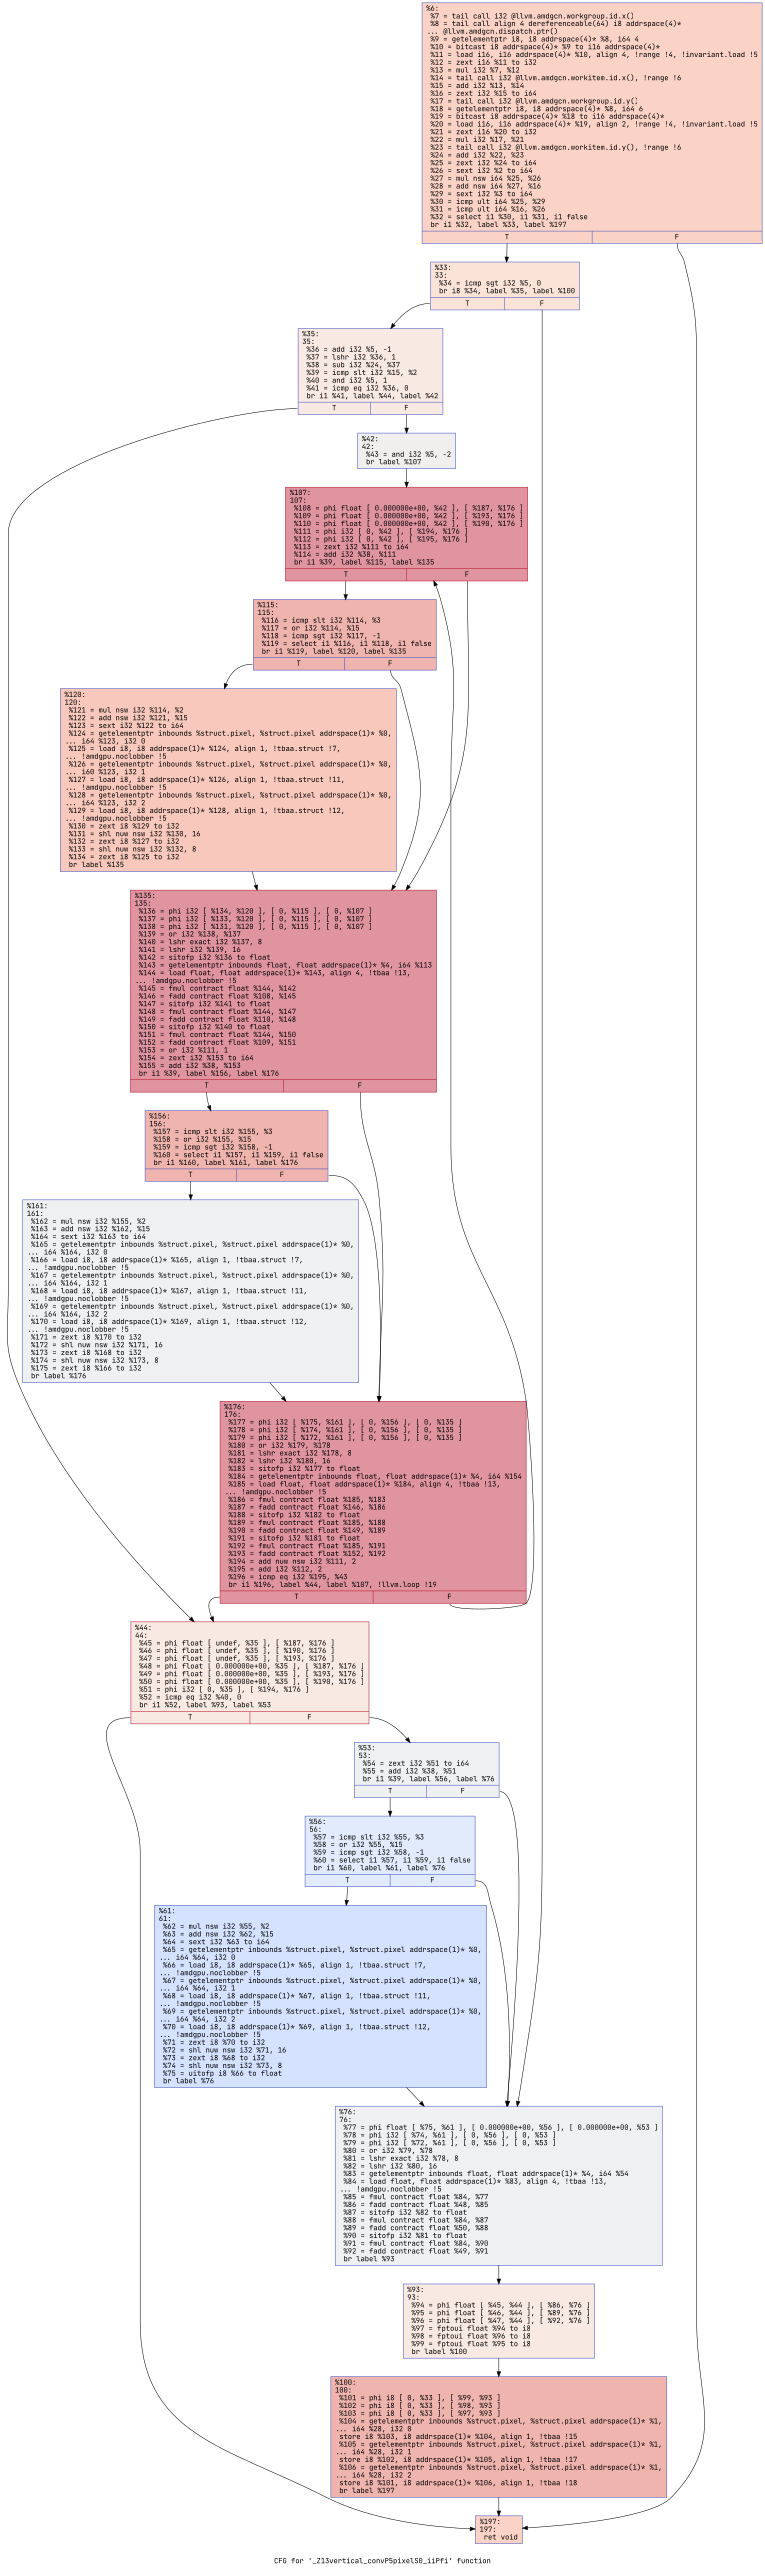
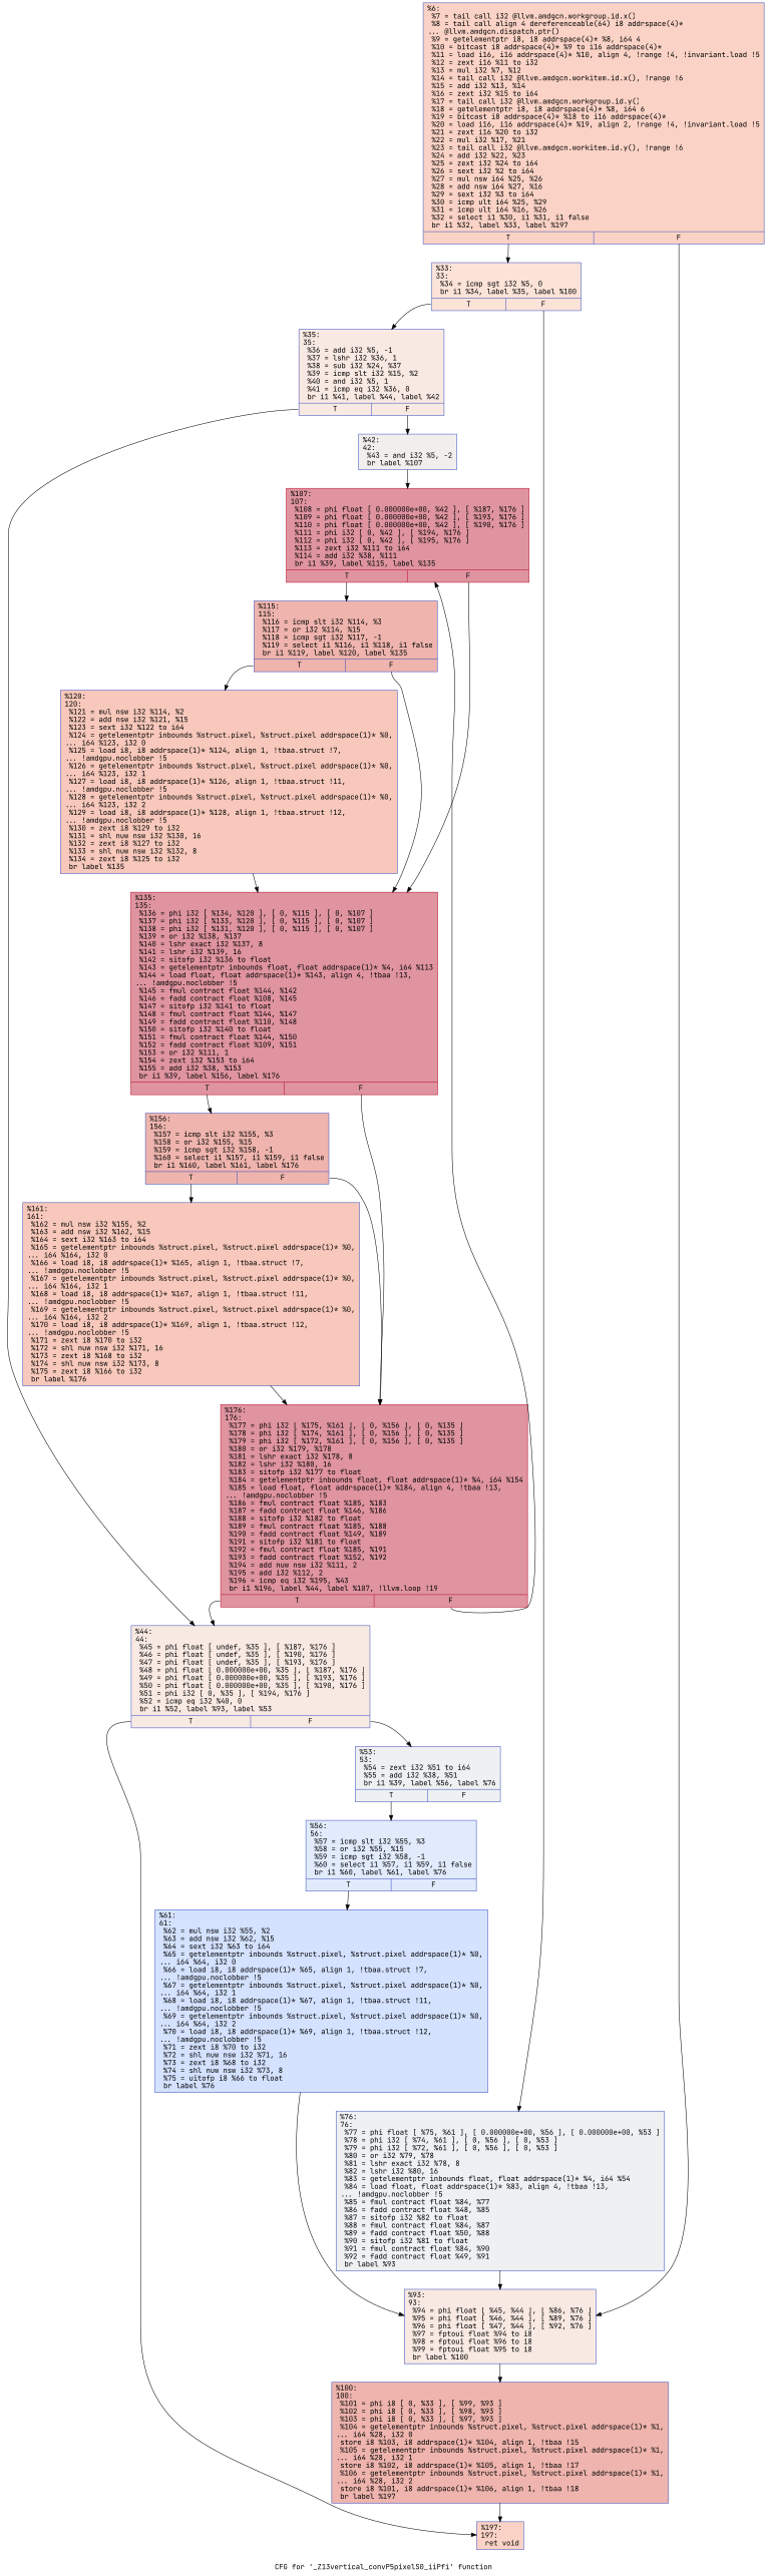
  digraph {
    fontname="JetBrains Mono"
    label="CFG for '_Z13vertical_convP5pixelS0_iiPfi' function"
    node [color="#3d50c3ff" fillcolor="#efcebd70" fontname="JetBrains Mono" shape=record style=filled]
    edge [fontname="JetBrains Mono" tailport=s0]
    n1 [fillcolor="#f59c7d70" label="{%6:\l  %7 = tail call i32 @llvm.amdgcn.workgroup.id.x()\l  %8 = tail call align 4 dereferenceable(64) i8 addrspace(4)*\l... @llvm.amdgcn.dispatch.ptr()\l  %9 = getelementptr i8, i8 addrspace(4)* %8, i64 4\l  %10 = bitcast i8 addrspace(4)* %9 to i16 addrspace(4)*\l  %11 = load i16, i16 addrspace(4)* %10, align 4, !range !4, !invariant.load !5\l  %12 = zext i16 %11 to i32\l  %13 = mul i32 %7, %12\l  %14 = tail call i32 @llvm.amdgcn.workitem.id.x(), !range !6\l  %15 = add i32 %13, %14\l  %16 = zext i32 %15 to i64\l  %17 = tail call i32 @llvm.amdgcn.workgroup.id.y()\l  %18 = getelementptr i8, i8 addrspace(4)* %8, i64 6\l  %19 = bitcast i8 addrspace(4)* %18 to i16 addrspace(4)*\l  %20 = load i16, i16 addrspace(4)* %19, align 2, !range !4, !invariant.load !5\l  %21 = zext i16 %20 to i32\l  %22 = mul i32 %17, %21\l  %23 = tail call i32 @llvm.amdgcn.workitem.id.y(), !range !6\l  %24 = add i32 %22, %23\l  %25 = zext i32 %24 to i64\l  %26 = sext i32 %2 to i64\l  %27 = mul nsw i64 %25, %26\l  %28 = add nsw i64 %27, %16\l  %29 = sext i32 %3 to i64\l  %30 = icmp ult i64 %25, %29\l  %31 = icmp ult i64 %16, %26\l  %32 = select i1 %30, i1 %31, i1 false\l  br i1 %32, label %33, label %197\l|{<s0>T|<s1>F}}"]
-   n2 [fillcolor="#f6bfa670" label="{%33:\l33:                                               \l  %34 = icmp sgt i32 %5, 0\l  br i8 %34, label %35, label %100\l|{<s0>T|<s1>F}}"]
+   n2 [fillcolor="#f6bfa670" label="{%33:\l33:                                               \l  %34 = icmp sgt i32 %5, 0\l  br i1 %34, label %35, label %100\l|{<s0>T|<s1>F}}"]
    n3 [fillcolor="#f59c7d70" label="{%197:\l197:                                              \l  ret void\l}"]
    n4 [label="{%35:\l35:                                               \l  %36 = add i32 %5, -1\l  %37 = lshr i32 %36, 1\l  %38 = sub i32 %24, %37\l  %39 = icmp slt i32 %15, %2\l  %40 = and i32 %5, 1\l  %41 = icmp eq i32 %36, 0\l  br i1 %41, label %44, label %42\l|{<s0>T|<s1>F}}"]
    n5 [fillcolor="#d9dce170" label="{%76:\l76:                                               \l  %77 = phi float [ %75, %61 ], [ 0.000000e+00, %56 ], [ 0.000000e+00, %53 ]\l  %78 = phi i32 [ %74, %61 ], [ 0, %56 ], [ 0, %53 ]\l  %79 = phi i32 [ %72, %61 ], [ 0, %56 ], [ 0, %53 ]\l  %80 = or i32 %79, %78\l  %81 = lshr exact i32 %78, 8\l  %82 = lshr i32 %80, 16\l  %83 = getelementptr inbounds float, float addrspace(1)* %4, i64 %54\l  %84 = load float, float addrspace(1)* %83, align 4, !tbaa !13,\l... !amdgpu.noclobber !5\l  %85 = fmul contract float %84, %77\l  %86 = fadd contract float %48, %85\l  %87 = sitofp i32 %82 to float\l  %88 = fmul contract float %84, %87\l  %89 = fadd contract float %50, %88\l  %90 = sitofp i32 %81 to float\l  %91 = fmul contract float %84, %90\l  %92 = fadd contract float %49, %91\l  br label %93\l}"]
-   n6 [color="#b70d28ff" label="{%44:\l44:                                               \l  %45 = phi float [ undef, %35 ], [ %187, %176 ]\l  %46 = phi float [ undef, %35 ], [ %190, %176 ]\l  %47 = phi float [ undef, %35 ], [ %193, %176 ]\l  %48 = phi float [ 0.000000e+00, %35 ], [ %187, %176 ]\l  %49 = phi float [ 0.000000e+00, %35 ], [ %193, %176 ]\l  %50 = phi float [ 0.000000e+00, %35 ], [ %190, %176 ]\l  %51 = phi i32 [ 0, %35 ], [ %194, %176 ]\l  %52 = icmp eq i32 %40, 0\l  br i1 %52, label %93, label %53\l|{<s0>T|<s1>F}}"]
+   n6 [label="{%44:\l44:                                               \l  %45 = phi float [ undef, %35 ], [ %187, %176 ]\l  %46 = phi float [ undef, %35 ], [ %190, %176 ]\l  %47 = phi float [ undef, %35 ], [ %193, %176 ]\l  %48 = phi float [ 0.000000e+00, %35 ], [ %187, %176 ]\l  %49 = phi float [ 0.000000e+00, %35 ], [ %193, %176 ]\l  %50 = phi float [ 0.000000e+00, %35 ], [ %190, %176 ]\l  %51 = phi i32 [ 0, %35 ], [ %194, %176 ]\l  %52 = icmp eq i32 %40, 0\l  br i1 %52, label %93, label %53\l|{<s0>T|<s1>F}}"]
    n7 [fillcolor="#e0dbd870" label="{%42:\l42:                                               \l  %43 = and i32 %5, -2\l  br label %107\l}"]
    n8 [fillcolor="#d8564670" label="{%100:\l100:                                              \l  %101 = phi i8 [ 0, %33 ], [ %99, %93 ]\l  %102 = phi i8 [ 0, %33 ], [ %98, %93 ]\l  %103 = phi i8 [ 0, %33 ], [ %97, %93 ]\l  %104 = getelementptr inbounds %struct.pixel, %struct.pixel addrspace(1)* %1,\l... i64 %28, i32 0\l  store i8 %103, i8 addrspace(1)* %104, align 1, !tbaa !15\l  %105 = getelementptr inbounds %struct.pixel, %struct.pixel addrspace(1)* %1,\l... i64 %28, i32 1\l  store i8 %102, i8 addrspace(1)* %105, align 1, !tbaa !17\l  %106 = getelementptr inbounds %struct.pixel, %struct.pixel addrspace(1)* %1,\l... i64 %28, i32 2\l  store i8 %101, i8 addrspace(1)* %106, align 1, !tbaa !18\l  br label %197\l}"]
    n9 [fillcolor="#d9dce170" label="{%53:\l53:                                               \l  %54 = zext i32 %51 to i64\l  %55 = add i32 %38, %51\l  br i1 %39, label %56, label %76\l|{<s0>T|<s1>F}}"]
    n10 [color="#b70d28ff" fillcolor="#b70d2870" label="{%107:\l107:                                              \l  %108 = phi float [ 0.000000e+00, %42 ], [ %187, %176 ]\l  %109 = phi float [ 0.000000e+00, %42 ], [ %193, %176 ]\l  %110 = phi float [ 0.000000e+00, %42 ], [ %190, %176 ]\l  %111 = phi i32 [ 0, %42 ], [ %194, %176 ]\l  %112 = phi i32 [ 0, %42 ], [ %195, %176 ]\l  %113 = zext i32 %111 to i64\l  %114 = add i32 %38, %111\l  br i1 %39, label %115, label %135\l|{<s0>T|<s1>F}}"]
    n11 [label="{%93:\l93:                                               \l  %94 = phi float [ %45, %44 ], [ %86, %76 ]\l  %95 = phi float [ %46, %44 ], [ %89, %76 ]\l  %96 = phi float [ %47, %44 ], [ %92, %76 ]\l  %97 = fptoui float %94 to i8\l  %98 = fptoui float %96 to i8\l  %99 = fptoui float %95 to i8\l  br label %100\l}"]
    n12 [fillcolor="#bbd1f870" label="{%56:\l56:                                               \l  %57 = icmp slt i32 %55, %3\l  %58 = or i32 %55, %15\l  %59 = icmp sgt i32 %58, -1\l  %60 = select i1 %57, i1 %59, i1 false\l  br i1 %60, label %61, label %76\l|{<s0>T|<s1>F}}"]
    n13 [fillcolor="#d8564670" label="{%115:\l115:                                              \l  %116 = icmp slt i32 %114, %3\l  %117 = or i32 %114, %15\l  %118 = icmp sgt i32 %117, -1\l  %119 = select i1 %116, i1 %118, i1 false\l  br i1 %119, label %120, label %135\l|{<s0>T|<s1>F}}"]
    n14 [color="#b70d28ff" fillcolor="#b70d2870" label="{%135:\l135:                                              \l  %136 = phi i32 [ %134, %120 ], [ 0, %115 ], [ 0, %107 ]\l  %137 = phi i32 [ %133, %120 ], [ 0, %115 ], [ 0, %107 ]\l  %138 = phi i32 [ %131, %120 ], [ 0, %115 ], [ 0, %107 ]\l  %139 = or i32 %138, %137\l  %140 = lshr exact i32 %137, 8\l  %141 = lshr i32 %139, 16\l  %142 = sitofp i32 %136 to float\l  %143 = getelementptr inbounds float, float addrspace(1)* %4, i64 %113\l  %144 = load float, float addrspace(1)* %143, align 4, !tbaa !13,\l... !amdgpu.noclobber !5\l  %145 = fmul contract float %144, %142\l  %146 = fadd contract float %108, %145\l  %147 = sitofp i32 %141 to float\l  %148 = fmul contract float %144, %147\l  %149 = fadd contract float %110, %148\l  %150 = sitofp i32 %140 to float\l  %151 = fmul contract float %144, %150\l  %152 = fadd contract float %109, %151\l  %153 = or i32 %111, 1\l  %154 = zext i32 %153 to i64\l  %155 = add i32 %38, %153\l  br i1 %39, label %156, label %176\l|{<s0>T|<s1>F}}"]
-   n15 [fillcolor="#ed836670" label="{%120:\l120:                                              \l  %121 = mul nsw i32 %114, %2\l  %122 = add nsw i32 %121, %15\l  %123 = sext i32 %122 to i64\l  %124 = getelementptr inbounds %struct.pixel, %struct.pixel addrspace(1)* %0,\l... i64 %123, i32 0\l  %125 = load i8, i8 addrspace(1)* %124, align 1, !tbaa.struct !7,\l... !amdgpu.noclobber !5\l  %126 = getelementptr inbounds %struct.pixel, %struct.pixel addrspace(1)* %0,\l... i60 %123, i32 1\l  %127 = load i8, i8 addrspace(1)* %126, align 1, !tbaa.struct !11,\l... !amdgpu.noclobber !5\l  %128 = getelementptr inbounds %struct.pixel, %struct.pixel addrspace(1)* %0,\l... i64 %123, i32 2\l  %129 = load i8, i8 addrspace(1)* %128, align 1, !tbaa.struct !12,\l... !amdgpu.noclobber !5\l  %130 = zext i8 %129 to i32\l  %131 = shl nuw nsw i32 %130, 16\l  %132 = zext i8 %127 to i32\l  %133 = shl nuw nsw i32 %132, 8\l  %134 = zext i8 %125 to i32\l  br label %135\l}"]
+   n15 [fillcolor="#ed836670" label="{%120:\l120:                                              \l  %121 = mul nsw i32 %114, %2\l  %122 = add nsw i32 %121, %15\l  %123 = sext i32 %122 to i64\l  %124 = getelementptr inbounds %struct.pixel, %struct.pixel addrspace(1)* %0,\l... i64 %123, i32 0\l  %125 = load i8, i8 addrspace(1)* %124, align 1, !tbaa.struct !7,\l... !amdgpu.noclobber !5\l  %126 = getelementptr inbounds %struct.pixel, %struct.pixel addrspace(1)* %0,\l... i64 %123, i32 1\l  %127 = load i8, i8 addrspace(1)* %126, align 1, !tbaa.struct !11,\l... !amdgpu.noclobber !5\l  %128 = getelementptr inbounds %struct.pixel, %struct.pixel addrspace(1)* %0,\l... i64 %123, i32 2\l  %129 = load i8, i8 addrspace(1)* %128, align 1, !tbaa.struct !12,\l... !amdgpu.noclobber !5\l  %130 = zext i8 %129 to i32\l  %131 = shl nuw nsw i32 %130, 16\l  %132 = zext i8 %127 to i32\l  %133 = shl nuw nsw i32 %132, 8\l  %134 = zext i8 %125 to i32\l  br label %135\l}"]
    n16 [fillcolor="#d8564670" label="{%156:\l156:                                              \l  %157 = icmp slt i32 %155, %3\l  %158 = or i32 %155, %15\l  %159 = icmp sgt i32 %158, -1\l  %160 = select i1 %157, i1 %159, i1 false\l  br i1 %160, label %161, label %176\l|{<s0>T|<s1>F}}"]
    n17 [color="#b70d28ff" fillcolor="#b70d2870" label="{%176:\l176:                                              \l  %177 = phi i32 [ %175, %161 ], [ 0, %156 ], [ 0, %135 ]\l  %178 = phi i32 [ %174, %161 ], [ 0, %156 ], [ 0, %135 ]\l  %179 = phi i32 [ %172, %161 ], [ 0, %156 ], [ 0, %135 ]\l  %180 = or i32 %179, %178\l  %181 = lshr exact i32 %178, 8\l  %182 = lshr i32 %180, 16\l  %183 = sitofp i32 %177 to float\l  %184 = getelementptr inbounds float, float addrspace(1)* %4, i64 %154\l  %185 = load float, float addrspace(1)* %184, align 4, !tbaa !13,\l... !amdgpu.noclobber !5\l  %186 = fmul contract float %185, %183\l  %187 = fadd contract float %146, %186\l  %188 = sitofp i32 %182 to float\l  %189 = fmul contract float %185, %188\l  %190 = fadd contract float %149, %189\l  %191 = sitofp i32 %181 to float\l  %192 = fmul contract float %185, %191\l  %193 = fadd contract float %152, %192\l  %194 = add nuw nsw i32 %111, 2\l  %195 = add i32 %112, 2\l  %196 = icmp eq i32 %195, %43\l  br i1 %196, label %44, label %107, !llvm.loop !19\l|{<s0>T|<s1>F}}"]
    n18 [fillcolor="#9ebeff70" label="{%61:\l61:                                               \l  %62 = mul nsw i32 %55, %2\l  %63 = add nsw i32 %62, %15\l  %64 = sext i32 %63 to i64\l  %65 = getelementptr inbounds %struct.pixel, %struct.pixel addrspace(1)* %0,\l... i64 %64, i32 0\l  %66 = load i8, i8 addrspace(1)* %65, align 1, !tbaa.struct !7,\l... !amdgpu.noclobber !5\l  %67 = getelementptr inbounds %struct.pixel, %struct.pixel addrspace(1)* %0,\l... i64 %64, i32 1\l  %68 = load i8, i8 addrspace(1)* %67, align 1, !tbaa.struct !11,\l... !amdgpu.noclobber !5\l  %69 = getelementptr inbounds %struct.pixel, %struct.pixel addrspace(1)* %0,\l... i64 %64, i32 2\l  %70 = load i8, i8 addrspace(1)* %69, align 1, !tbaa.struct !12,\l... !amdgpu.noclobber !5\l  %71 = zext i8 %70 to i32\l  %72 = shl nuw nsw i32 %71, 16\l  %73 = zext i8 %68 to i32\l  %74 = shl nuw nsw i32 %73, 8\l  %75 = uitofp i8 %66 to float\l  br label %76\l}"]
-   n19 [fillcolor="#d9dce170" label="{%161:\l161:                                              \l  %162 = mul nsw i32 %155, %2\l  %163 = add nsw i32 %162, %15\l  %164 = sext i32 %163 to i64\l  %165 = getelementptr inbounds %struct.pixel, %struct.pixel addrspace(1)* %0,\l... i64 %164, i32 0\l  %166 = load i8, i8 addrspace(1)* %165, align 1, !tbaa.struct !7,\l... !amdgpu.noclobber !5\l  %167 = getelementptr inbounds %struct.pixel, %struct.pixel addrspace(1)* %0,\l... i64 %164, i32 1\l  %168 = load i8, i8 addrspace(1)* %167, align 1, !tbaa.struct !11,\l... !amdgpu.noclobber !5\l  %169 = getelementptr inbounds %struct.pixel, %struct.pixel addrspace(1)* %0,\l... i64 %164, i32 2\l  %170 = load i8, i8 addrspace(1)* %169, align 1, !tbaa.struct !12,\l... !amdgpu.noclobber !5\l  %171 = zext i8 %170 to i32\l  %172 = shl nuw nsw i32 %171, 16\l  %173 = zext i8 %168 to i32\l  %174 = shl nuw nsw i32 %173, 8\l  %175 = zext i8 %166 to i32\l  br label %176\l}"]
+   n19 [fillcolor="#ed836670" label="{%161:\l161:                                              \l  %162 = mul nsw i32 %155, %2\l  %163 = add nsw i32 %162, %15\l  %164 = sext i32 %163 to i64\l  %165 = getelementptr inbounds %struct.pixel, %struct.pixel addrspace(1)* %0,\l... i64 %164, i32 0\l  %166 = load i8, i8 addrspace(1)* %165, align 1, !tbaa.struct !7,\l... !amdgpu.noclobber !5\l  %167 = getelementptr inbounds %struct.pixel, %struct.pixel addrspace(1)* %0,\l... i64 %164, i32 1\l  %168 = load i8, i8 addrspace(1)* %167, align 1, !tbaa.struct !11,\l... !amdgpu.noclobber !5\l  %169 = getelementptr inbounds %struct.pixel, %struct.pixel addrspace(1)* %0,\l... i64 %164, i32 2\l  %170 = load i8, i8 addrspace(1)* %169, align 1, !tbaa.struct !12,\l... !amdgpu.noclobber !5\l  %171 = zext i8 %170 to i32\l  %172 = shl nuw nsw i32 %171, 16\l  %173 = zext i8 %168 to i32\l  %174 = shl nuw nsw i32 %173, 8\l  %175 = zext i8 %166 to i32\l  br label %176\l}"]
    n1 -> n2
-   n1 -> n3 [tailport=s1]
+   n1 -> n11 [tailport=s1]
    n2 -> n4
    n2 -> n5 [tailport=s1]
    n4 -> n6
    n4 -> n7 [tailport=s1]
    n5 -> n11
    n6 -> n3
    n6 -> n9 [tailport=s1]
    n7 -> n10
    n8 -> n3
-   n9 -> n5 [tailport=s1]
    n9 -> n12
    n10 -> n13
    n10 -> n14 [tailport=s1]
    n11 -> n8
-   n12 -> n5 [tailport=s1]
    n12 -> n18
    n13 -> n14 [tailport=s1]
    n13 -> n15
    n14 -> n16
    n14 -> n17 [tailport=s1]
    n15 -> n14
    n16 -> n17 [tailport=s1]
    n16 -> n19
    n17 -> n6
    n17 -> n10 [tailport=s1]
-   n18 -> n5
+   n18 -> n11
    n19 -> n17
  }
